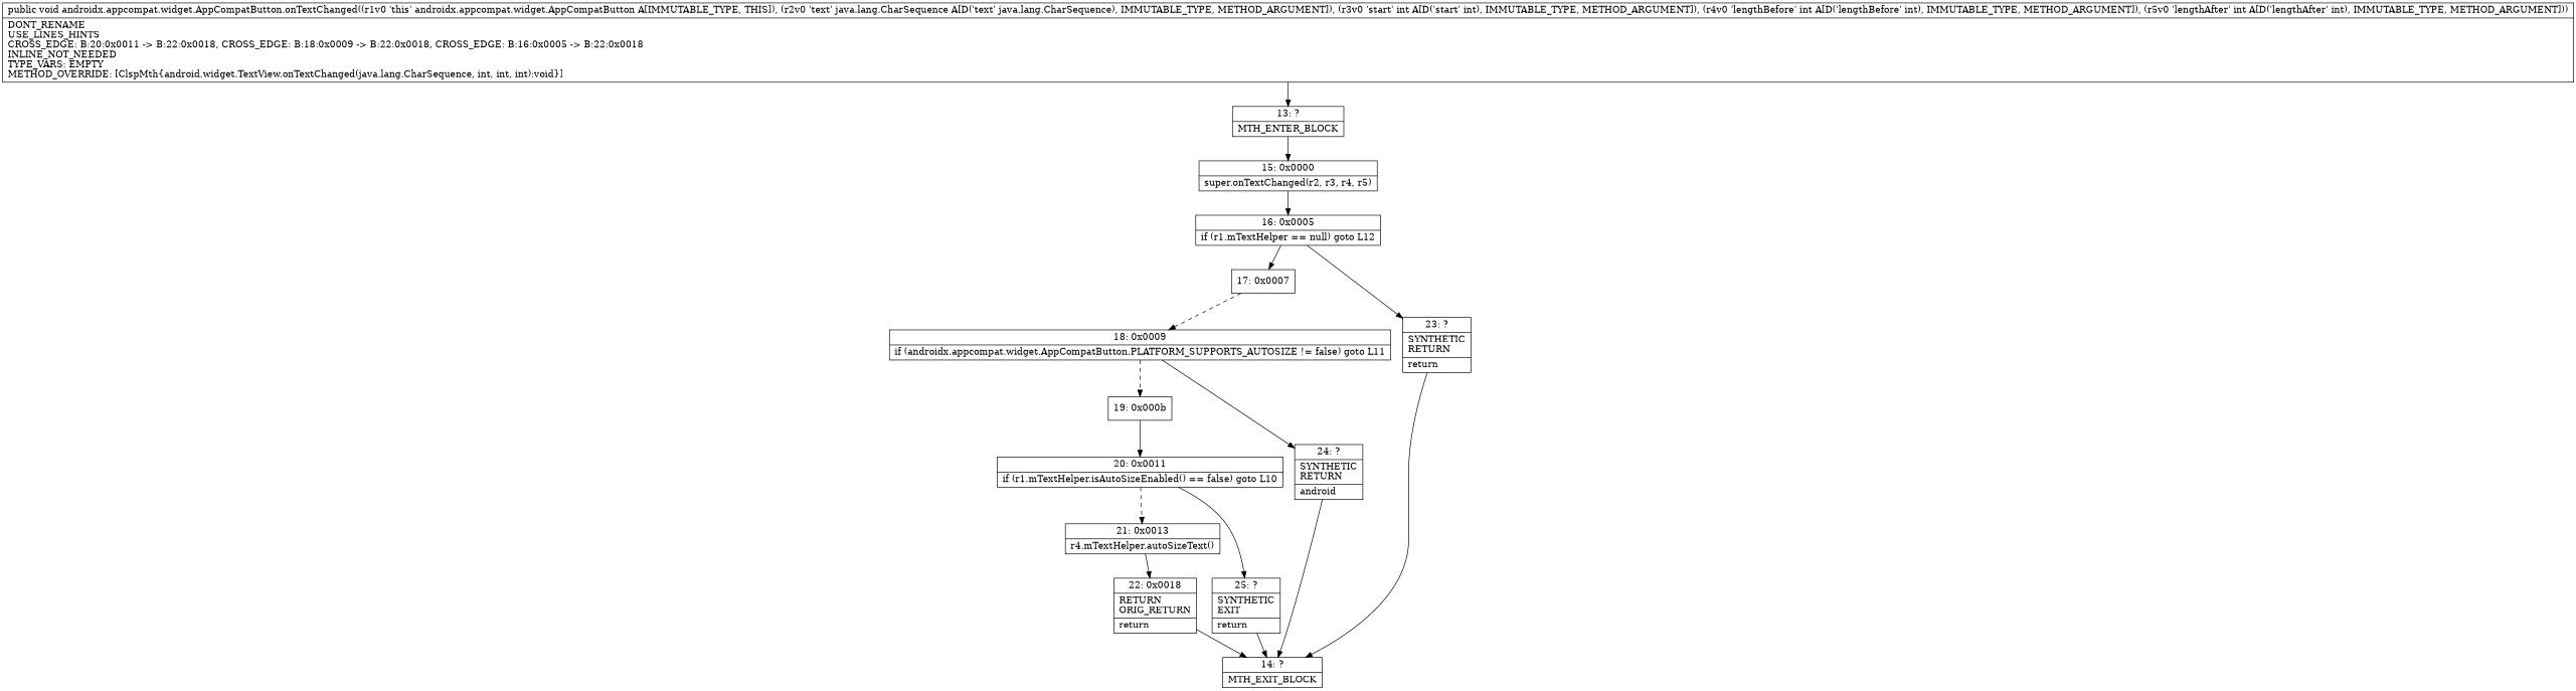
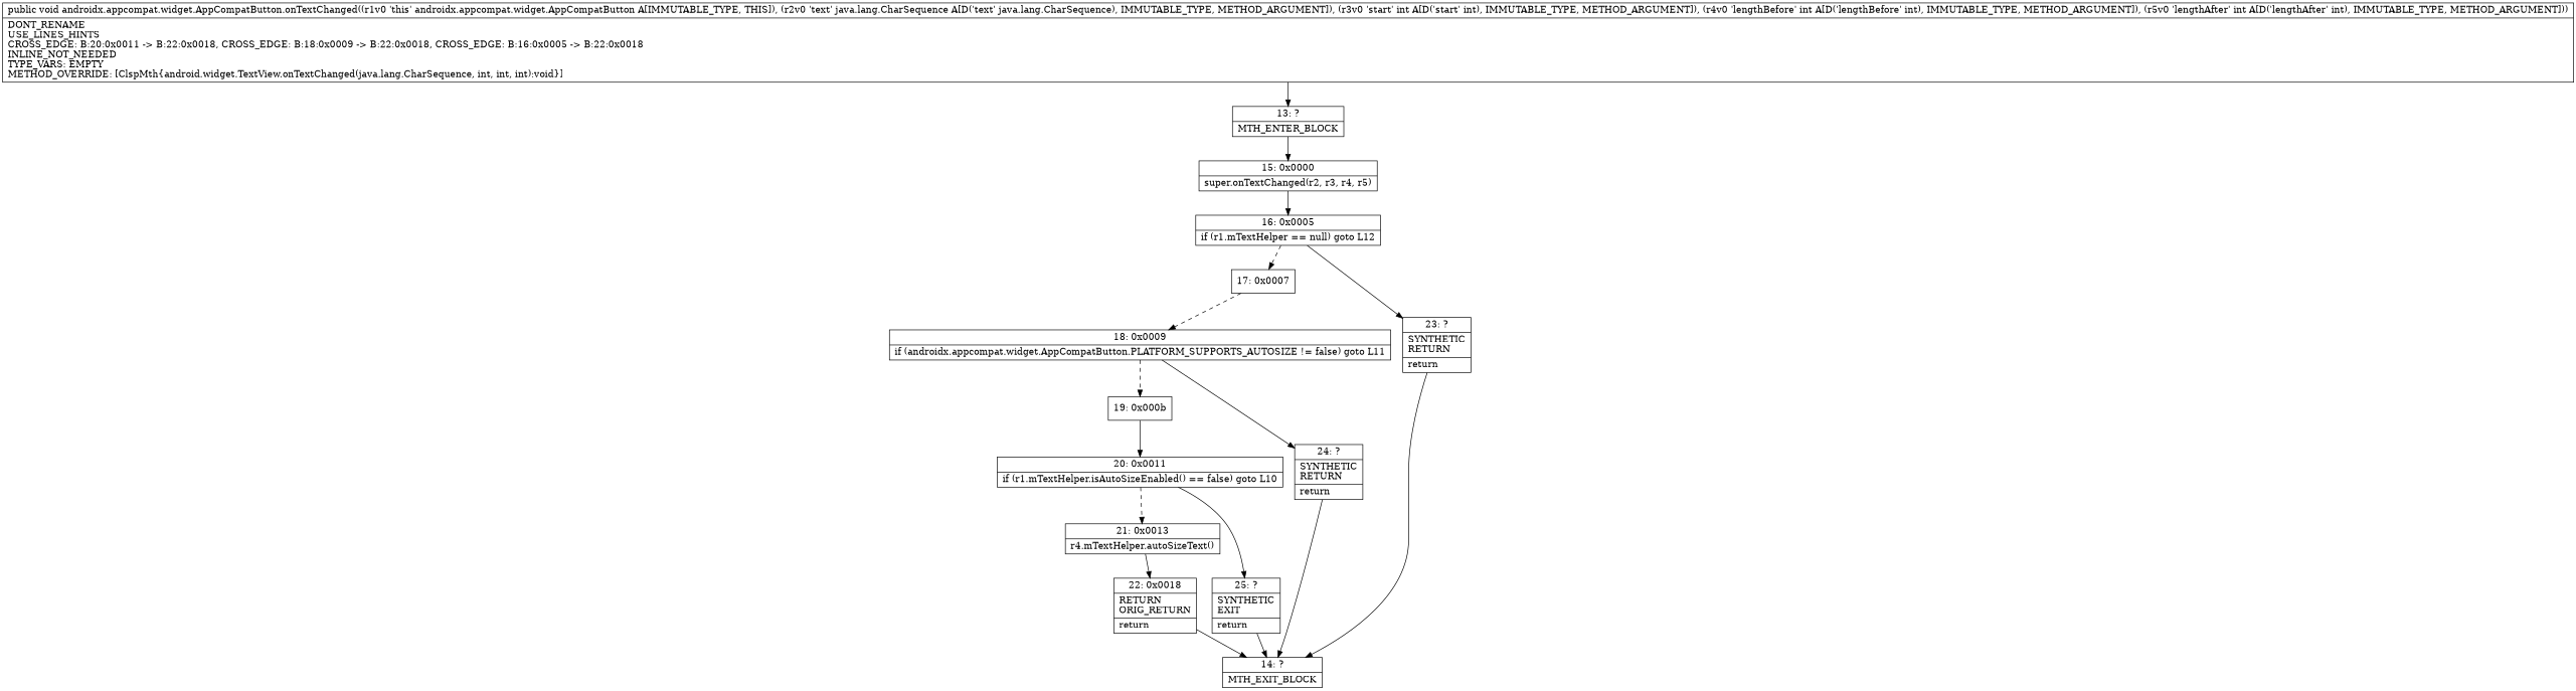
  digraph {
    node [shape=record]
    n1 [label="{13\:\ ?|MTH_ENTER_BLOCK\l}"]
    n2 [label="{15\:\ 0x0000|super.onTextChanged(r2, r3, r4, r5)\l}"]
    n3 [label="{16\:\ 0x0005|if (r1.mTextHelper == null) goto L12\l}"]
    n4 [label="{17\:\ 0x0007}"]
    n5 [label="{23\:\ ?|SYNTHETIC\lRETURN\l|return\l}"]
    n6 [label="{18\:\ 0x0009|if (androidx.appcompat.widget.AppCompatButton.PLATFORM_SUPPORTS_AUTOSIZE != false) goto L11\l}"]
    n7 [label="{14\:\ ?|MTH_EXIT_BLOCK\l}"]
    n8 [label="{19\:\ 0x000b}"]
-   n9 [label="{24\:\ ?|SYNTHETIC\lRETURN\l|android\l}"]
+   n9 [label="{24\:\ ?|SYNTHETIC\lRETURN\l|return\l}"]
    n10 [label="{20\:\ 0x0011|if (r1.mTextHelper.isAutoSizeEnabled() == false) goto L10\l}"]
    n11 [label="{21\:\ 0x0013|r4.mTextHelper.autoSizeText()\l}"]
    n12 [label="{25\:\ ?|SYNTHETIC\lEXIT\l|return\l}"]
    n13 [label="{22\:\ 0x0018|RETURN\lORIG_RETURN\l|return\l}"]
    n14 [label="{public void androidx.appcompat.widget.AppCompatButton.onTextChanged((r1v0 'this' androidx.appcompat.widget.AppCompatButton A[IMMUTABLE_TYPE, THIS]), (r2v0 'text' java.lang.CharSequence A[D('text' java.lang.CharSequence), IMMUTABLE_TYPE, METHOD_ARGUMENT]), (r3v0 'start' int A[D('start' int), IMMUTABLE_TYPE, METHOD_ARGUMENT]), (r4v0 'lengthBefore' int A[D('lengthBefore' int), IMMUTABLE_TYPE, METHOD_ARGUMENT]), (r5v0 'lengthAfter' int A[D('lengthAfter' int), IMMUTABLE_TYPE, METHOD_ARGUMENT]))  | DONT_RENAME\lUSE_LINES_HINTS\lCROSS_EDGE: B:20:0x0011 \-\> B:22:0x0018, CROSS_EDGE: B:18:0x0009 \-\> B:22:0x0018, CROSS_EDGE: B:16:0x0005 \-\> B:22:0x0018\lINLINE_NOT_NEEDED\lTYPE_VARS: EMPTY\lMETHOD_OVERRIDE: [ClspMth\{android.widget.TextView.onTextChanged(java.lang.CharSequence, int, int, int):void\}]\l}"]
    n1 -> n2
    n2 -> n3
-   n3 -> n4 [style=solid]
+   n3 -> n4 [style=dashed]
    n3 -> n5
    n4 -> n6 [style=dashed]
    n5 -> n7
    n6 -> n8 [style=dashed]
    n6 -> n9
    n8 -> n10
    n9 -> n7
    n10 -> n11 [style=dashed]
    n10 -> n12
    n11 -> n13
    n12 -> n7
    n13 -> n7
    n14 -> n1
  }
